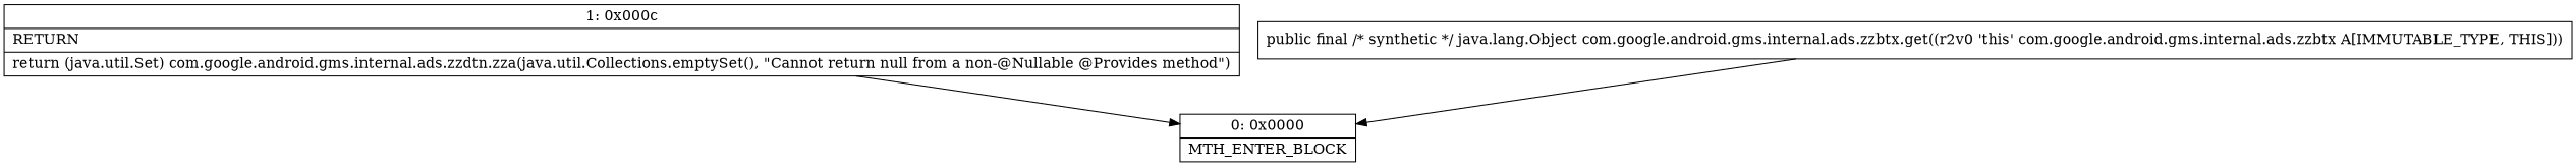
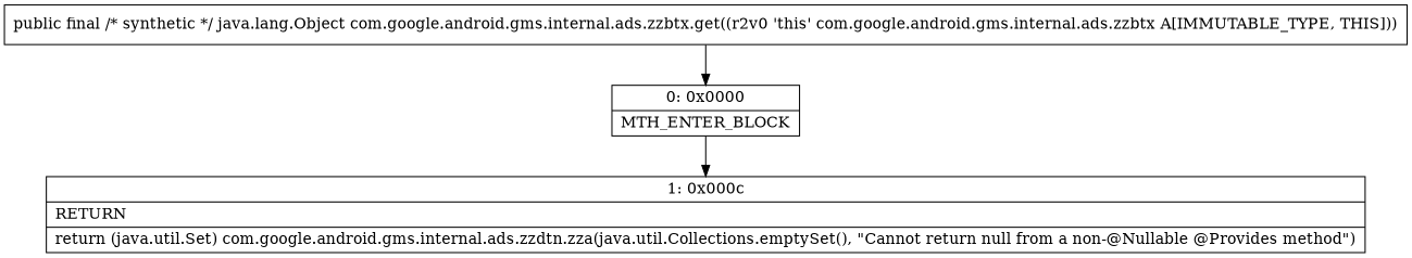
  digraph {
    node [shape=record]
    n1 [label="{0\:\ 0x0000|MTH_ENTER_BLOCK\l}"]
    n2 [label="{1\:\ 0x000c|RETURN\l|return (java.util.Set) com.google.android.gms.internal.ads.zzdtn.zza(java.util.Collections.emptySet(), \"Cannot return null from a non\-@Nullable @Provides method\")\l}"]
    n3 [label="{public final \/* synthetic *\/ java.lang.Object com.google.android.gms.internal.ads.zzbtx.get((r2v0 'this' com.google.android.gms.internal.ads.zzbtx A[IMMUTABLE_TYPE, THIS])) }"]
-   n2 -> n1
+   n1 -> n2
    n3 -> n1
  }
